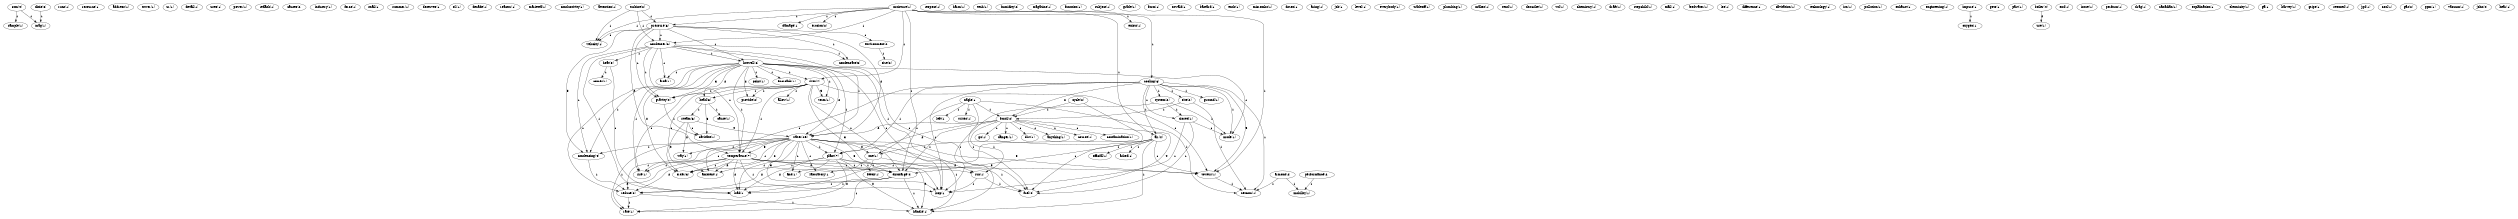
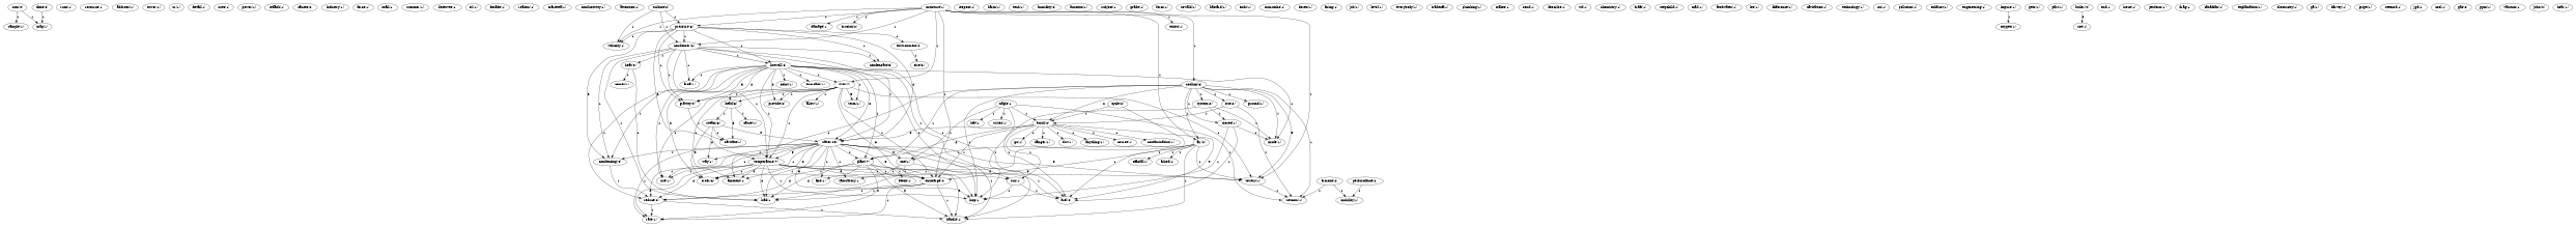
  digraph {
    n1 [label="com(4)"]
    n2 [label="sample(1)"]
    n3 [label="mag(1)"]
    n4 [label="runs(1)"]
    n5 [label="resource(1)"]
    n6 [label="address(1)"]
    n7 [label="tower(1)"]
    n8 [label="ur(1)"]
    n9 [label="detail(1)"]
    n10 [label="uses(1)"]
    n11 [label="power(1)"]
    n12 [label="reflash(1)"]
    n13 [label="causes(2)"]
    n14 [label="industry(1)"]
    n15 [label="force(1)"]
    n16 [label="snail(1)"]
    n17 [label="summer(1)"]
    n18 [label="deserves(1)"]
    n19 [label="oil(1)"]
    n20 [label="decade(1)"]
    n21 [label="reactor(1)"]
    n22 [label="dixie(3)"]
    n23 [label="marietta(1)"]
    n24 [label="conductivity(1)"]
    n25 [label="attention(1)"]
    n26 [label="cycle(2)"]
    n27 [label="fossil(2)"]
    n28 [label="fuel(4)"]
    n29 [label="discharge(4)"]
    n30 [label="plant(7)"]
    n31 [label="water(29)"]
    n32 [label="go(1)"]
    n33 [label="danger(1)"]
    n34 [label="dirt(1)"]
    n35 [label="anything(1)"]
    n36 [label="course(1)"]
    n37 [label="contamination(1)"]
    n38 [label="run(1)"]
    n39 [label="load(1)"]
    n40 [label="handle(1)"]
    n41 [label="reduce(3)"]
    n42 [label="rate(1)"]
    n43 [label="order(3)"]
    n44 [label="feeds(1)"]
    n45 [label="one(1)"]
    n46 [label="laboratory(1)"]
    n47 [label="find(1)"]
    n48 [label="temperature(7)"]
    n49 [label="condensing(4)"]
    n50 [label="towers(1)"]
    n51 [label="ambient(1)"]
    n52 [label="loop(1)"]
    n53 [label="rise(1)"]
    n54 [label="way(1)"]
    n55 [label="respect(1)"]
    n56 [label="nagle(1)"]
    n57 [label="left(1)"]
    n58 [label="writes(1)"]
    n59 [label="netcom(1)"]
    n60 [label="harm(1)"]
    n61 [label="turbine(2)"]
    n62 [label="pressure(6)"]
    n63 [label="velocity(1)"]
    n64 [label="condenser(6)"]
    n65 [label="hotwell(6)"]
    n66 [label="environment(2)"]
    n67 [label="gravity(4)"]
    n68 [label="condensate(5)"]
    n69 [label="heat(3)"]
    n70 [label="area(1)"]
    n71 [label="river(7)"]
    n72 [label="mode(1)"]
    n73 [label="head(3)"]
    n74 [label="provide(2)"]
    n75 [label="term(1)"]
    n76 [label="point(1)"]
    n77 [label="encroach(1)"]
    n78 [label="size(2)"]
    n79 [label="cavitate(1)"]
    n80 [label="comes(1)"]
    n81 [label="tech(1)"]
    n82 [label="humidity(2)"]
-   n83 [label="magazine(1)"]
    n84 [label="function(1)"]
    n85 [label="subject(1)"]
    n86 [label="grade(1)"]
    n87 [label="moisture(1)"]
    n88 [label="exists(1)"]
    n89 [label="cooling(6)"]
    n90 [label="damage(1)"]
    n91 [label="erosion(2)"]
    n92 [label="air(4)"]
    n93 [label="site(2)"]
    n94 [label="system(2)"]
    n95 [label="closed(1)"]
    n96 [label="ground(1)"]
    n97 [label="allow(1)"]
    n98 [label="official(1)"]
    n99 [label="asked(1)"]
    n100 [label="cause(1)"]
    n101 [label="steam(6)"]
    n102 [label="form(1)"]
    n103 [label="oswald(1)"]
    n104 [label="bastard(1)"]
    n105 [label="ends(1)"]
    n106 [label="micromho(1)"]
    n107 [label="performance(2)"]
    n108 [label="mobility(1)"]
    n109 [label="dozen(1)"]
    n110 [label="firing(1)"]
    n111 [label="job(1)"]
    n112 [label="level(1)"]
    n113 [label="everybody(1)"]
    n114 [label="tradeoff(1)"]
    n115 [label="plumbing(1)"]
    n116 [label="makes(1)"]
    n117 [label="send(1)"]
    n118 [label="describe(1)"]
    n119 [label="wd(1)"]
    n120 [label="chemistry(1)"]
    n121 [label="draft(1)"]
    n122 [label="stepchild(1)"]
    n123 [label="mail(1)"]
    n124 [label="feedwater(1)"]
    n125 [label="armond(2)"]
    n126 [label="lee(1)"]
    n127 [label="difference(1)"]
    n128 [label="cavitation(1)"]
    n129 [label="technology(1)"]
    n130 [label="isn(1)"]
    n131 [label="pollution(1)"]
    n132 [label="exhaust(1)"]
    n133 [label="engineering(1)"]
    n134 [label="impure(1)"]
    n135 [label="oxygen(1)"]
    n136 [label="gets(1)"]
    n137 [label="part(1)"]
    n138 [label="boiler(4)"]
    n139 [label="use(1)"]
    n140 [label="end(1)"]
    n141 [label="issue(1)"]
    n142 [label="perform(1)"]
    n143 [label="drag(1)"]
    n144 [label="canadian(1)"]
    n145 [label="explaination(1)"]
    n146 [label="electricity(1)"]
    n147 [label="ga(1)"]
    n148 [label="harvey(1)"]
    n149 [label="gripe(1)"]
    n150 [label="seemed(1)"]
    n151 [label="jgd(1)"]
    n152 [label="cool(1)"]
    n153 [label="gas(2)"]
    n154 [label="ppm(1)"]
    n155 [label="vacuum(1)"]
    n156 [label="john(4)"]
    n157 [label="hear(1)"]
    n1 -> n2 [label=1]
    n1 -> n3 [label=1]
    n22 -> n3 [label=1]
    n26 -> n27 [label=1]
    n26 -> n28 [label=1]
    n27 -> n28 [label=4]
    n27 -> n29 [label=1]
    n27 -> n30 [label=2]
    n27 -> n31 [label=2]
    n27 -> n32 [label=1]
    n27 -> n33 [label=1]
    n27 -> n34 [label=1]
    n27 -> n35 [label=1]
    n27 -> n36 [label=1]
    n27 -> n37 [label=1]
    n27 -> n38 [label=1]
    n29 -> n39 [label=1]
    n29 -> n40 [label=1]
    n29 -> n41 [label=1]
    n29 -> n42 [label=1]
    n30 -> n29 [label=1]
    n30 -> n39 [label=2]
    n30 -> n40 [label=2]
    n30 -> n41 [label=2]
    n30 -> n42 [label=2]
    n30 -> n43 [label=1]
    n30 -> n44 [label=1]
    n31 -> n28 [label=3]
    n31 -> n29 [label=3]
    n31 -> n30 [label=1]
    n31 -> n39 [label=1]
    n31 -> n40 [label=1]
    n31 -> n41 [label=1]
    n31 -> n42 [label=1]
    n31 -> n43 [label=1]
    n31 -> n45 [label=2]
    n31 -> n46 [label=1]
    n31 -> n47 [label=1]
    n31 -> n48 [label=3]
    n31 -> n49 [label=1]
    n31 -> n50 [label=3]
    n31 -> n51 [label=2]
    n31 -> n52 [label=3]
    n31 -> n53 [label=1]
    n31 -> n54 [label=1]
    n38 -> n28 [label=1]
    n38 -> n52 [label=1]
    n41 -> n40 [label=1]
    n41 -> n42 [label=1]
    n45 -> n28 [label=1]
    n45 -> n46 [label=1]
    n45 -> n47 [label=1]
    n48 -> n29 [label=2]
    n48 -> n38 [label=1]
    n48 -> n39 [label=2]
    n48 -> n40 [label=2]
    n48 -> n41 [label=2]
    n48 -> n42 [label=2]
    n48 -> n43 [label=1]
    n48 -> n50 [label=2]
    n48 -> n51 [label=2]
    n48 -> n52 [label=1]
    n48 -> n53 [label=1]
    n49 -> n41 [label=1]
    n50 -> n59 [label=1]
    n56 -> n27 [label=1]
    n56 -> n28 [label=1]
    n56 -> n45 [label=1]
    n56 -> n57 [label=1]
    n56 -> n58 [label=1]
    n56 -> n59 [label=1]
    n61 -> n62 [label=1]
    n61 -> n63 [label=1]
    n61 -> n64 [label=1]
    n62 -> n31 [label=2]
    n62 -> n48 [label=2]
    n62 -> n49 [label=3]
    n62 -> n63 [label=1]
    n62 -> n64 [label=1]
    n62 -> n65 [label=1]
    n62 -> n66 [label=1]
    n62 -> n67 [label=1]
    n62 -> n68 [label=1]
    n64 -> n31 [label=1]
    n64 -> n39 [label=1]
    n64 -> n40 [label=1]
    n64 -> n48 [label=1]
    n64 -> n49 [label=1]
    n64 -> n65 [label=1]
    n64 -> n67 [label=1]
    n64 -> n68 [label=1]
    n64 -> n69 [label=1]
    n64 -> n70 [label=1]
    n65 -> n30 [label=1]
    n65 -> n31 [label=2]
    n65 -> n38 [label=1]
    n65 -> n41 [label=1]
    n65 -> n43 [label=2]
    n65 -> n48 [label=1]
    n65 -> n49 [label=1]
    n65 -> n52 [label=1]
    n65 -> n53 [label=1]
    n65 -> n67 [label=3]
    n65 -> n70 [label=1]
    n65 -> n71 [label=1]
    n65 -> n72 [label=1]
    n65 -> n73 [label=2]
    n65 -> n74 [label=2]
    n65 -> n75 [label=1]
    n65 -> n76 [label=1]
    n65 -> n77 [label=1]
    n66 -> n78 [label=1]
    n67 -> n79 [label=1]
    n69 -> n39 [label=1]
    n69 -> n80 [label=1]
    n71 -> n29 [label=1]
    n71 -> n43 [label=1]
    n71 -> n48 [label=1]
    n71 -> n50 [label=1]
    n71 -> n52 [label=3]
    n71 -> n53 [label=1]
    n71 -> n67 [label=1]
    n71 -> n73 [label=1]
    n71 -> n74 [label=1]
    n71 -> n75 [label=3]
    n71 -> n97 [label=1]
    n73 -> n79 [label=3]
    n73 -> n100 [label=1]
    n73 -> n101 [label=1]
    n87 -> n29 [label=1]
    n87 -> n50 [label=1]
    n87 -> n62 [label=1]
    n87 -> n63 [label=1]
    n87 -> n64 [label=1]
    n87 -> n71 [label=1]
    n87 -> n88 [label=1]
    n87 -> n89 [label=1]
    n87 -> n90 [label=1]
    n87 -> n91 [label=1]
    n87 -> n92 [label=1]
    n89 -> n27 [label=2]
    n89 -> n30 [label=1]
    n89 -> n50 [label=5]
    n89 -> n51 [label=1]
    n89 -> n52 [label=1]
    n89 -> n59 [label=1]
    n89 -> n72 [label=1]
    n89 -> n92 [label=1]
    n89 -> n93 [label=1]
    n89 -> n94 [label=1]
    n89 -> n95 [label=1]
    n89 -> n96 [label=1]
    n92 -> n29 [label=1]
    n92 -> n39 [label=1]
    n92 -> n40 [label=1]
    n92 -> n45 [label=1]
    n92 -> n50 [label=1]
    n92 -> n98 [label=1]
    n92 -> n99 [label=1]
    n93 -> n27 [label=1]
    n93 -> n59 [label=1]
    n94 -> n52 [label=1]
    n94 -> n72 [label=1]
    n94 -> n95 [label=1]
    n95 -> n28 [label=1]
    n95 -> n52 [label=1]
    n95 -> n72 [label=1]
    n101 -> n31 [label=4]
    n101 -> n51 [label=2]
    n101 -> n54 [label=2]
    n101 -> n79 [label=1]
    n107 -> n108 [label=1]
    n125 -> n59 [label=1]
    n125 -> n108 [label=1]
    n134 -> n135 [label=1]
    n138 -> n139 [label=2]
  }
